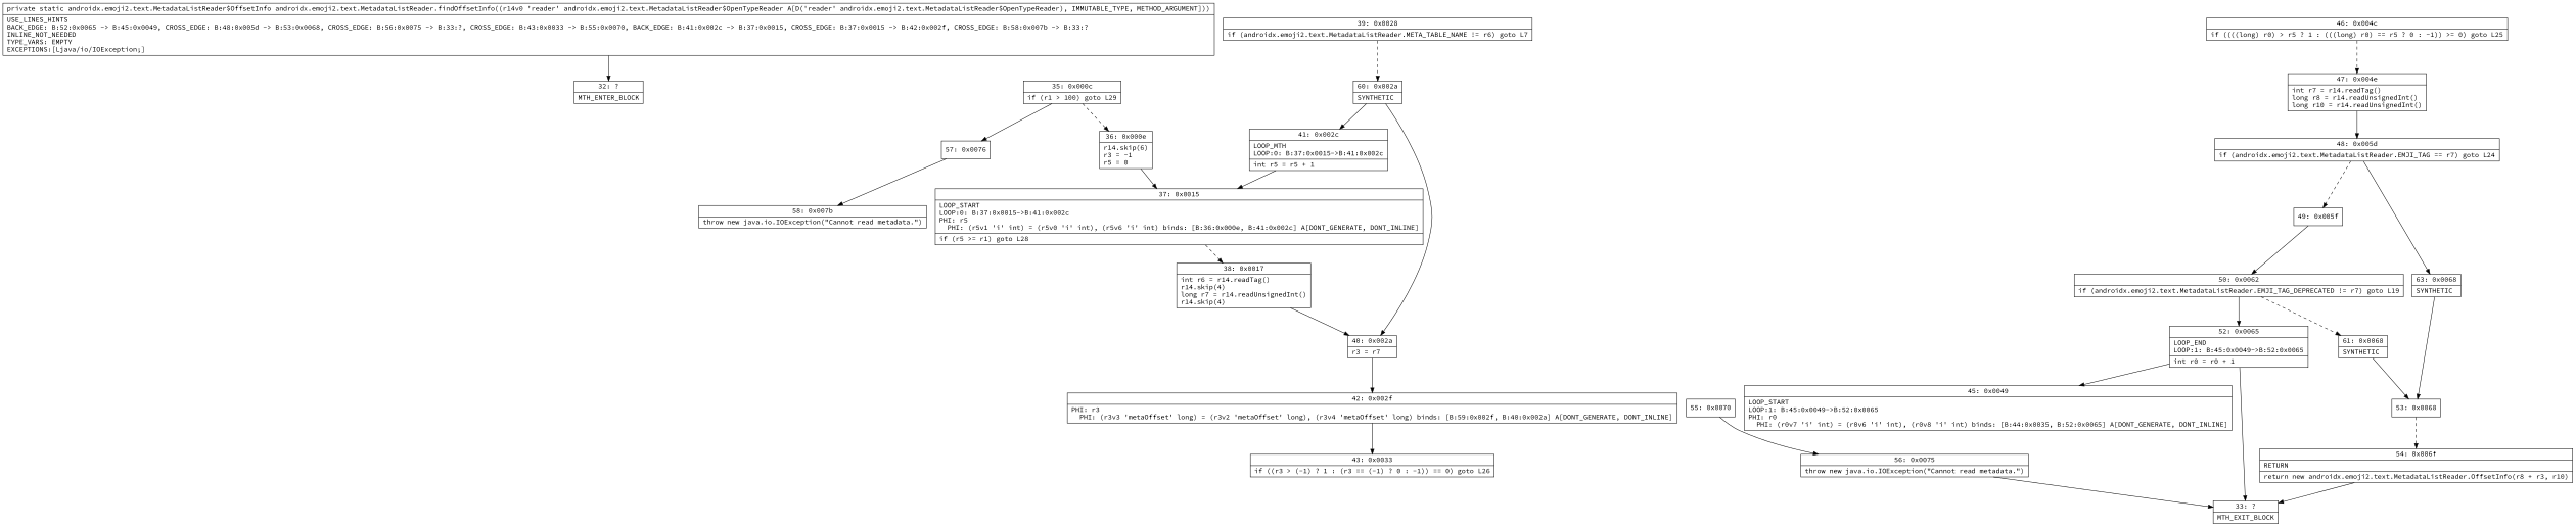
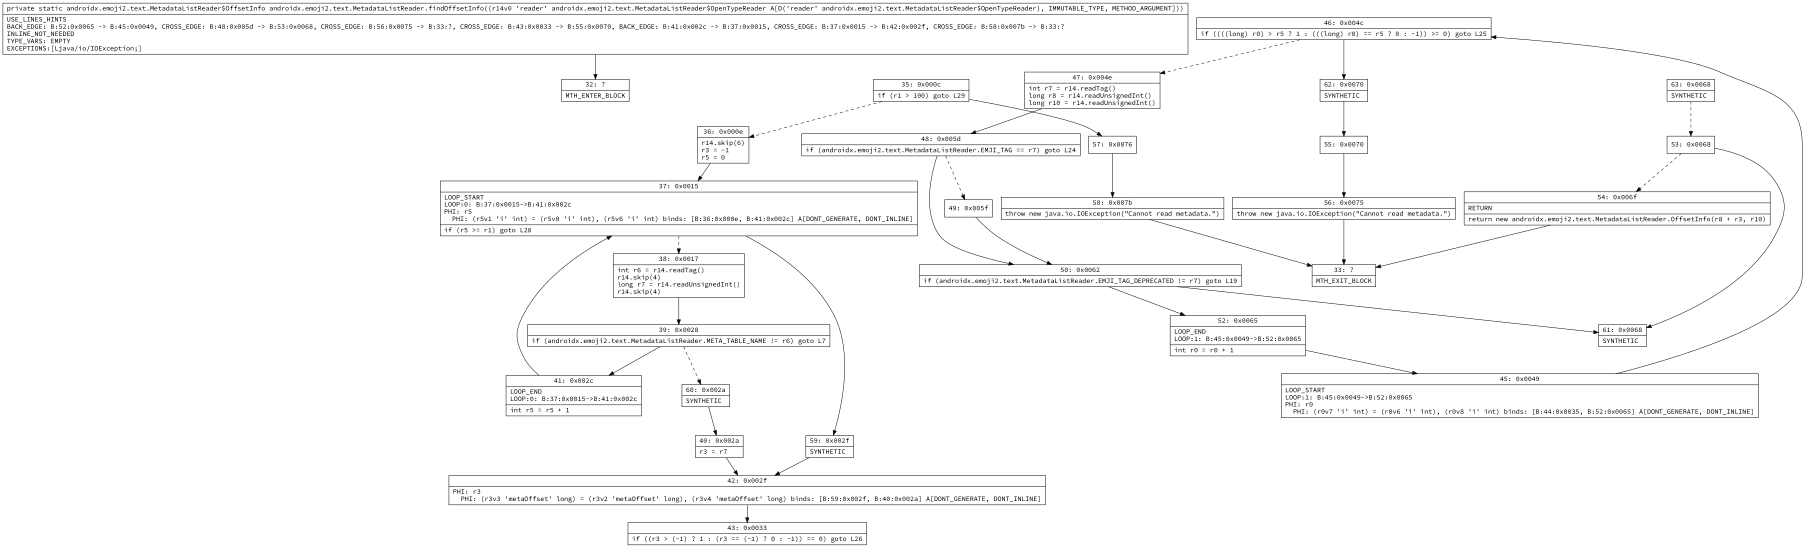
  digraph {
    fontname="Source Code Pro"
    node [fontname="Source Code Pro" shape=record]
    edge [fontname="Source Code Pro"]
    n1 [label="{32\:\ ?|MTH_ENTER_BLOCK\l}"]
    n2 [label="{35\:\ 0x000c|if (r1 \> 100) goto L29\l}"]
    n3 [label="{36\:\ 0x000e|r14.skip(6)\lr3 = \-1\lr5 = 0\l}"]
    n4 [label="{57\:\ 0x0076}"]
    n5 [label="{37\:\ 0x0015|LOOP_START\lLOOP:0: B:37:0x0015\-\>B:41:0x002c\lPHI: r5 \l  PHI: (r5v1 'i' int) = (r5v0 'i' int), (r5v6 'i' int) binds: [B:36:0x000e, B:41:0x002c] A[DONT_GENERATE, DONT_INLINE]\l|if (r5 \>= r1) goto L28\l}"]
    n6 [label="{58\:\ 0x007b|throw new java.io.IOException(\"Cannot read metadata.\")\l}"]
    n7 [label="{38\:\ 0x0017|int r6 = r14.readTag()\lr14.skip(4)\llong r7 = r14.readUnsignedInt()\lr14.skip(4)\l}"]
+   n8 [label="{59\:\ 0x002f|SYNTHETIC\l}"]
    n9 [label="{39\:\ 0x0028|if (androidx.emoji2.text.MetadataListReader.META_TABLE_NAME != r6) goto L7\l}"]
    n10 [label="{42\:\ 0x002f|PHI: r3 \l  PHI: (r3v3 'metaOffset' long) = (r3v2 'metaOffset' long), (r3v4 'metaOffset' long) binds: [B:59:0x002f, B:40:0x002a] A[DONT_GENERATE, DONT_INLINE]\l}"]
-   n11 [label="{41\:\ 0x002c|LOOP_MTH\lLOOP:0: B:37:0x0015\-\>B:41:0x002c\l|int r5 = r5 + 1\l}"]
+   n11 [label="{41\:\ 0x002c|LOOP_END\lLOOP:0: B:37:0x0015\-\>B:41:0x002c\l|int r5 = r5 + 1\l}"]
    n12 [label="{60\:\ 0x002a|SYNTHETIC\l}"]
    n13 [label="{40\:\ 0x002a|r3 = r7\l}"]
    n14 [label="{43\:\ 0x0033|if ((r3 \> (\-1) ? 1 : (r3 == (\-1) ? 0 : \-1)) == 0) goto L26\l}"]
    n15 [label="{55\:\ 0x0070}"]
    n16 [label="{56\:\ 0x0075|throw new java.io.IOException(\"Cannot read metadata.\")\l}"]
    n17 [label="{45\:\ 0x0049|LOOP_START\lLOOP:1: B:45:0x0049\-\>B:52:0x0065\lPHI: r0 \l  PHI: (r0v7 'i' int) = (r0v6 'i' int), (r0v8 'i' int) binds: [B:44:0x0035, B:52:0x0065] A[DONT_GENERATE, DONT_INLINE]\l}"]
    n18 [label="{46\:\ 0x004c|if ((((long) r0) \> r5 ? 1 : (((long) r0) == r5 ? 0 : \-1)) \>= 0) goto L25\l}"]
    n19 [label="{47\:\ 0x004e|int r7 = r14.readTag()\llong r8 = r14.readUnsignedInt()\llong r10 = r14.readUnsignedInt()\l}"]
+   n20 [label="{62\:\ 0x0070|SYNTHETIC\l}"]
    n21 [label="{48\:\ 0x005d|if (androidx.emoji2.text.MetadataListReader.EMJI_TAG == r7) goto L24\l}"]
    n22 [label="{49\:\ 0x005f}"]
    n23 [label="{63\:\ 0x0068|SYNTHETIC\l}"]
    n24 [label="{50\:\ 0x0062|if (androidx.emoji2.text.MetadataListReader.EMJI_TAG_DEPRECATED != r7) goto L19\l}"]
    n25 [label="{53\:\ 0x0068}"]
    n26 [label="{52\:\ 0x0065|LOOP_END\lLOOP:1: B:45:0x0049\-\>B:52:0x0065\l|int r0 = r0 + 1\l}"]
    n27 [label="{61\:\ 0x0068|SYNTHETIC\l}"]
    n28 [label="{54\:\ 0x006f|RETURN\l|return new androidx.emoji2.text.MetadataListReader.OffsetInfo(r8 + r3, r10)\l}"]
    n29 [label="{33\:\ ?|MTH_EXIT_BLOCK\l}"]
    n30 [label="{private static androidx.emoji2.text.MetadataListReader$OffsetInfo androidx.emoji2.text.MetadataListReader.findOffsetInfo((r14v0 'reader' androidx.emoji2.text.MetadataListReader$OpenTypeReader A[D('reader' androidx.emoji2.text.MetadataListReader$OpenTypeReader), IMMUTABLE_TYPE, METHOD_ARGUMENT]))  | USE_LINES_HINTS\lBACK_EDGE: B:52:0x0065 \-\> B:45:0x0049, CROSS_EDGE: B:48:0x005d \-\> B:53:0x0068, CROSS_EDGE: B:56:0x0075 \-\> B:33:?, CROSS_EDGE: B:43:0x0033 \-\> B:55:0x0070, BACK_EDGE: B:41:0x002c \-\> B:37:0x0015, CROSS_EDGE: B:37:0x0015 \-\> B:42:0x002f, CROSS_EDGE: B:58:0x007b \-\> B:33:?\lINLINE_NOT_NEEDED\lTYPE_VARS: EMPTY\lEXCEPTIONS:[Ljava\/io\/IOException;]\l}"]
    n2 -> n3 [style=dashed]
    n2 -> n4
    n3 -> n5
    n4 -> n6
    n5 -> n7 [style=dashed]
-   n26 -> n29
-   n7 -> n13
-   n12 -> n11
+   n5 -> n8
+   n6 -> n29
+   n7 -> n9
+   n8 -> n10
+   n9 -> n11
    n9 -> n12 [style=dashed]
    n10 -> n14
    n11 -> n5
    n12 -> n13
    n13 -> n10
    n15 -> n16
    n16 -> n29
+   n17 -> n18
    n18 -> n19 [style=dashed]
+   n18 -> n20
    n19 -> n21
+   n20 -> n15
    n21 -> n22 [style=dashed]
-   n21 -> n23
+   n21 -> n24
    n22 -> n24
-   n23 -> n25
+   n23 -> n25 [style=dashed]
    n24 -> n26
-   n24 -> n27 [style=dashed]
+   n24 -> n27 [style=solid]
    n25 -> n28 [style=dashed]
    n26 -> n17
-   n27 -> n25
+   n25 -> n27
    n28 -> n29
    n30 -> n1
  }
